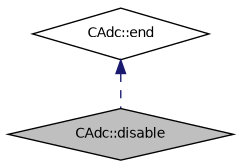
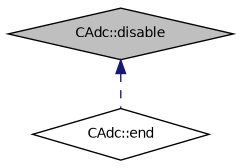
  digraph {
    rankdir=TB
    node [color=black fontname=Helvetica fontsize=10 shape=diamond style=filled]
    n1 [fillcolor=grey75 fontcolor=black height=0.2 label="CAdc::disable" width=0.4]
    n2 [fillcolor=white height=0.2 label="CAdc::end" width=0.4]
-   n2 -> n1 [color=midnightblue dir=back fontname=Helvetica fontsize=10 labelfontname=Helvetica labelfontsize=10 style=dashed]
+   n1 -> n2 [color=midnightblue dir=back fontname=Helvetica fontsize=10 labelfontname=Helvetica labelfontsize=10 style=dashed]
  }
